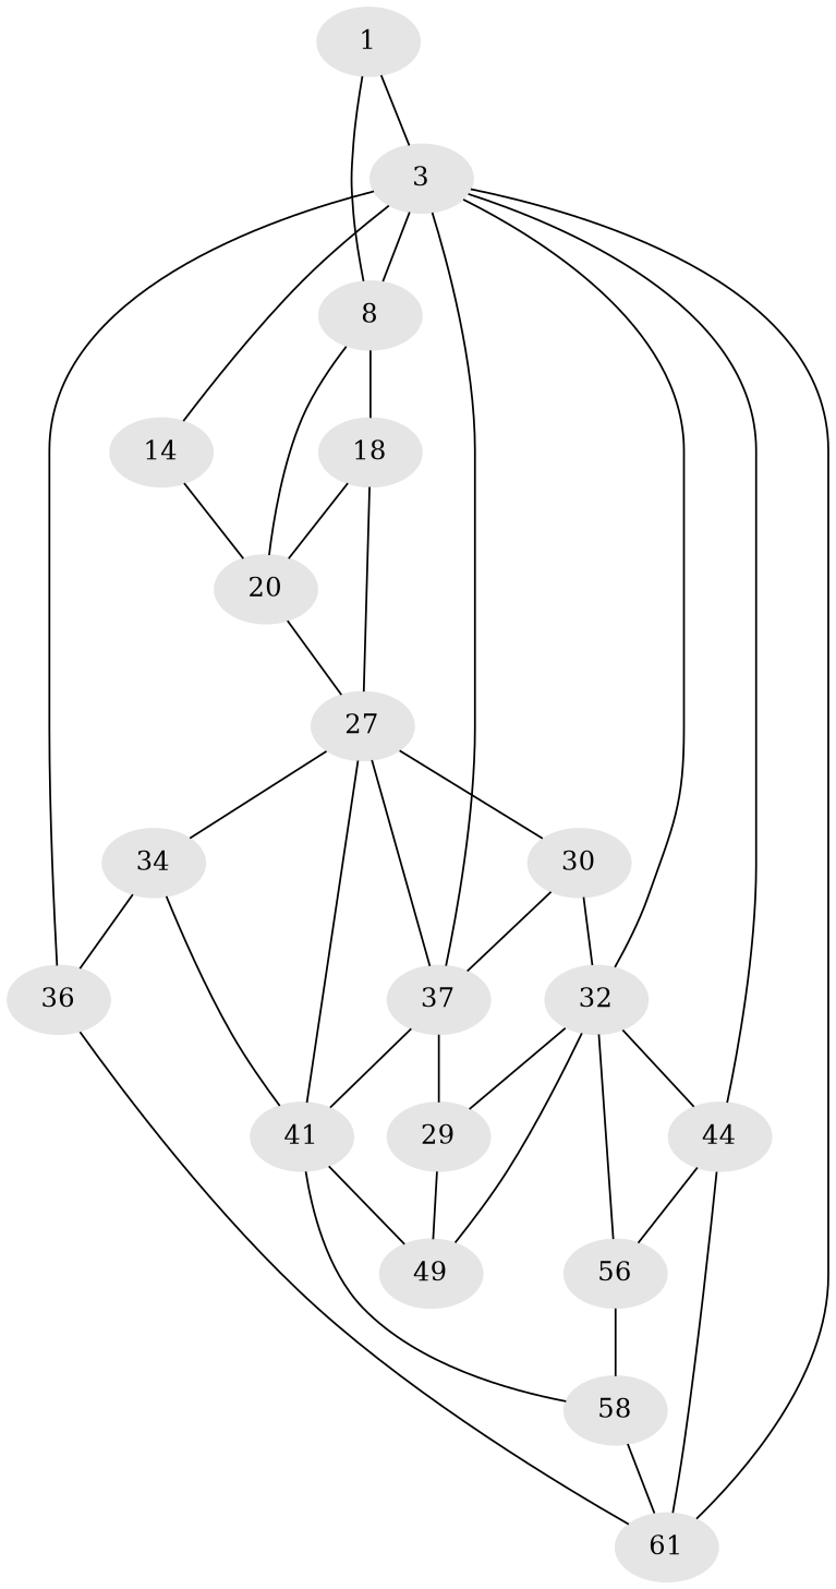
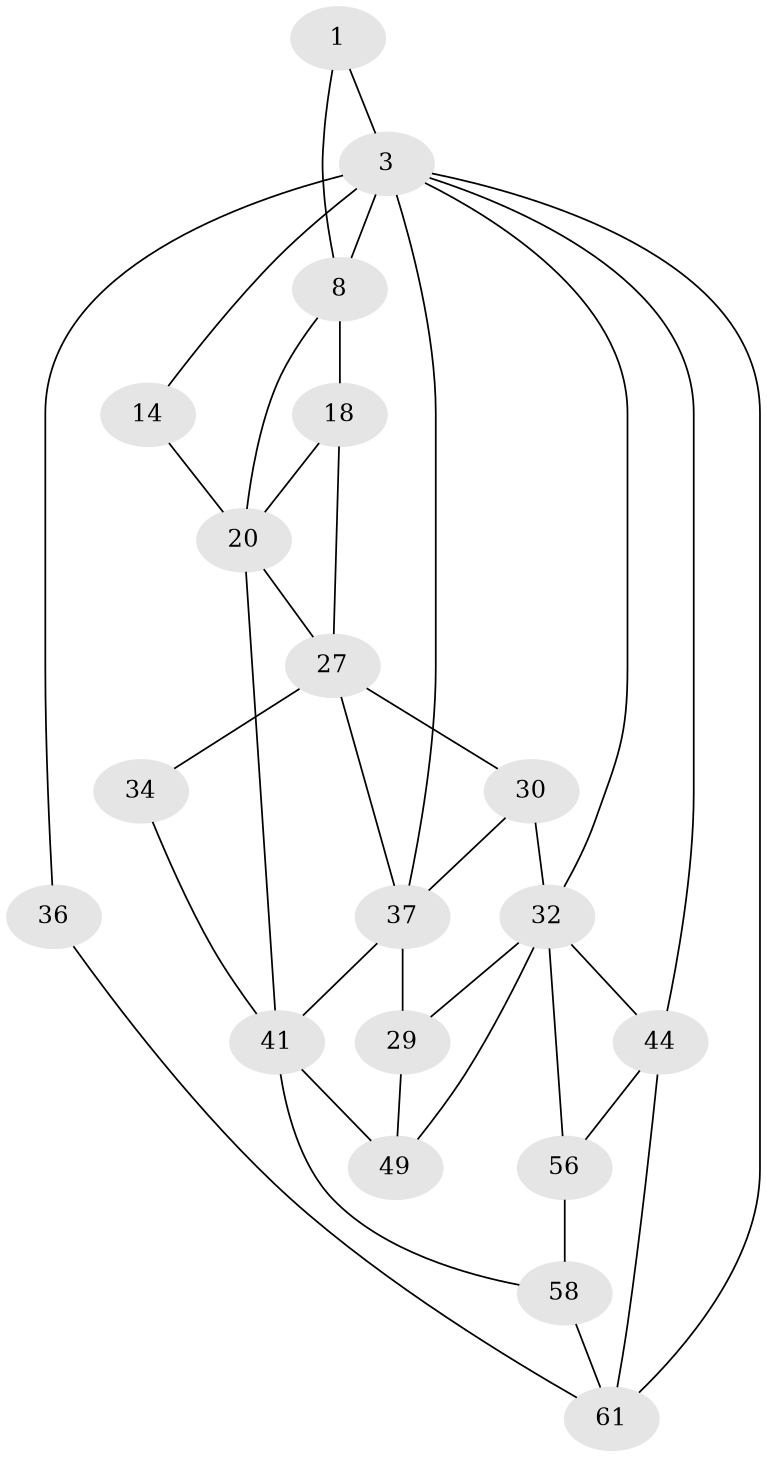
  graph {
    node [color=gray90 style=filled]
    1 [super="+7+2"]
    3 [super="+12+4"]
    8 [super="+9+17"]
    14 [super="+23"]
    32 [super="+33+45"]
    36 [super="+47"]
    44 [super="+55"]
    61
    37 [super="+40"]
    18 [super="+25"]
    20 [super="+24"]
    30 [super="+31"]
    n13 [label=29]
    49 [super="+50"]
    56 [super="+57"]
    27 [super="+28"]
    34 [super="+35+46"]
    41 [super="+42"]
    58 [super="+64"]
    1 -- 3
    1 -- 8
    3 -- 8 [weight=2]
    3 -- 14
    3 -- 32
    3 -- 36 [weight=2]
    3 -- 44
    3 -- 61
    3 -- 37
    8 -- 18 [weight=2]
    8 -- 20
    14 -- 20
    32 -- 44
    32 -- n13
    32 -- 49
    32 -- 56
    36 -- 61
    44 -- 61
    44 -- 56 [weight=2]
    37 -- n13
    37 -- 41
    18 -- 20
    18 -- 27
    20 -- 27
    30 -- 32
    30 -- 37
    n13 -- 49
    56 -- 58
    27 -- 37
    27 -- 30
    27 -- 34 [weight=2]
-   27 -- 41
-   34 -- 36
+   20 -- 41
    34 -- 41 [weight=2]
    41 -- 49 [weight=2]
    41 -- 58
    58 -- 61
  }
